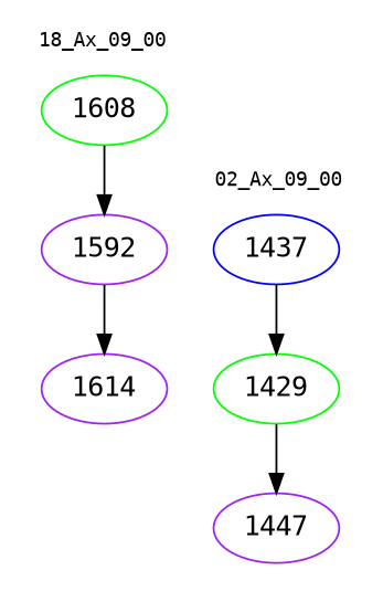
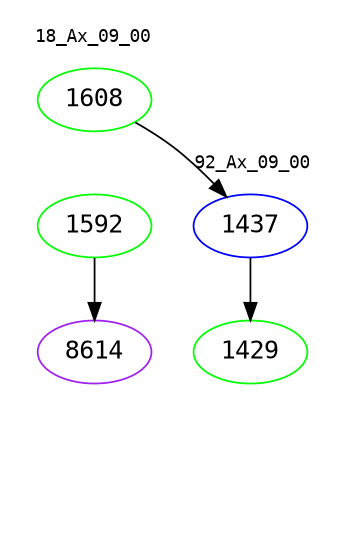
  digraph {
    fontname="DejaVu Sans Mono"
    node [color=green fontname="DejaVu Sans Mono"]
    edge [color=black fontname="DejaVu Sans Mono"]
    n1 [label=1608]
-   n2 [color=purple label=1592]
-   n3 [color=purple label=1614]
+   n2 [label=1592]
+   n3 [color=purple label=8614]
    n4 [color=blue label=1437]
    n5 [label=1429]
-   n6 [color=purple label=1447]
    subgraph cluster_1 {
      color=white
      fontsize=10
      label="18_Ax_09_00"
      n1
      n2
      n3
    }
    subgraph cluster_2 {
      color=white
      fontsize=10
-     label="02_Ax_09_00"
+     label="92_Ax_09_00"
      n4
      n5
-     n6
    }
-   n1 -> n2
+   n1 -> n4
    n2 -> n3
    n4 -> n5
-   n5 -> n6
  }
